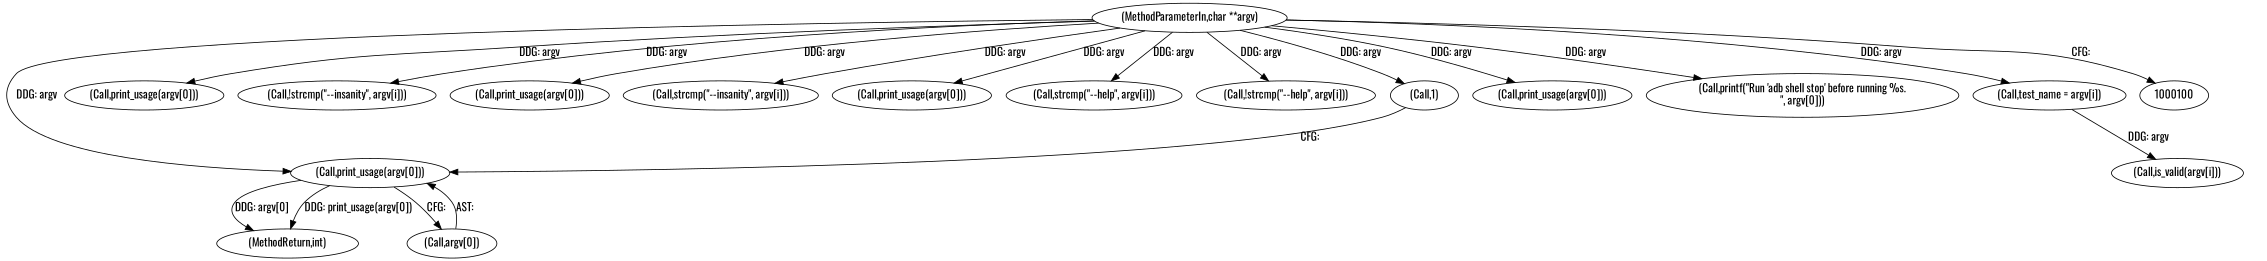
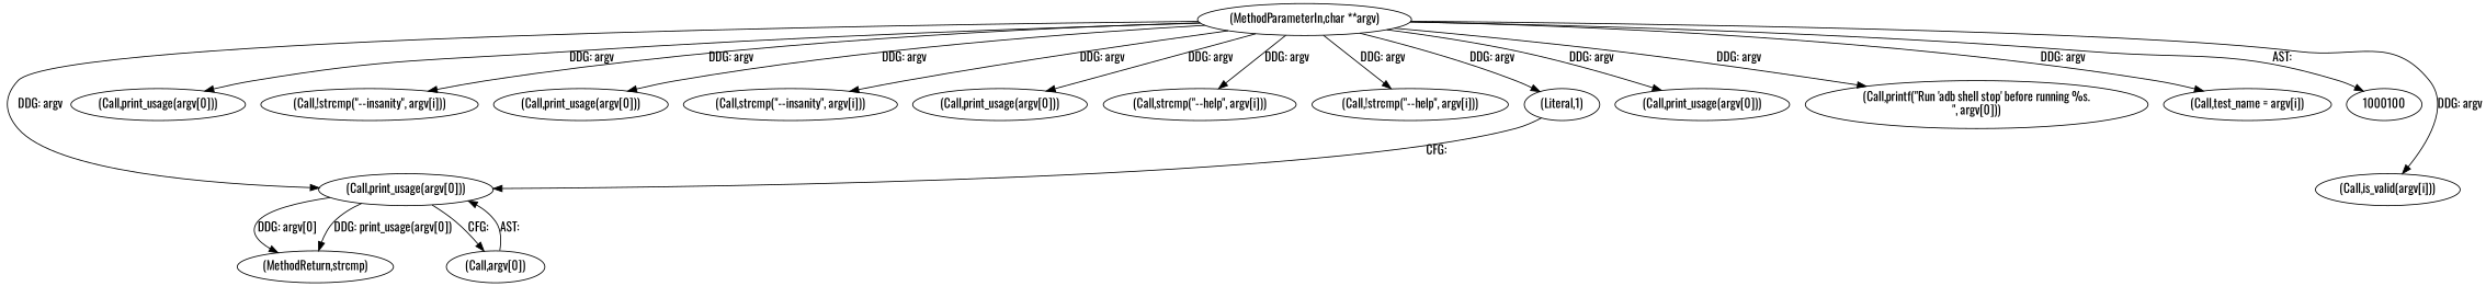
  digraph {
    fontname=Oswald
    node [fontname=Oswald]
    edge [fontname=Oswald]
    n1 [label="(Call,print_usage(argv[0]))"]
-   n2 [label="(MethodReturn,int)"]
+   n2 [label="(MethodReturn,strcmp)"]
    n3 [label="(Call,argv[0])"]
    n4 [label="(MethodParameterIn,char **argv)"]
    n5 [label="(Call,print_usage(argv[0]))"]
    n6 [label="(Call,!strcmp(\"--insanity\", argv[i]))"]
    n7 [label="(Call,print_usage(argv[0]))"]
    n8 [label="(Call,strcmp(\"--insanity\", argv[i]))"]
    n9 [label="(Call,print_usage(argv[0]))"]
    n10 [label="(Call,strcmp(\"--help\", argv[i]))"]
    n11 [label="(Call,!strcmp(\"--help\", argv[i]))"]
    n12 [label="(Call,test_name = argv[i])"]
    n13 [label="(Call,print_usage(argv[0]))"]
    n14 [label="(Call,printf(\"Run 'adb shell stop' before running %s.\n\", argv[0]))"]
    n15 [label="(Call,is_valid(argv[i]))"]
    1000100
-   n17 [label="(Call,1)"]
+   n17 [label="(Literal,1)"]
    n1 -> n2 [label="DDG: argv[0]"]
    n1 -> n2 [label="DDG: print_usage(argv[0])"]
    n1 -> n3 [label="CFG: "]
    n3 -> n1 [label="AST: "]
    n4 -> n1 [label="DDG: argv"]
    n4 -> n5 [label="DDG: argv"]
    n4 -> n6 [label="DDG: argv"]
    n4 -> n7 [label="DDG: argv"]
    n4 -> n8 [label="DDG: argv"]
    n4 -> n9 [label="DDG: argv"]
    n4 -> n10 [label="DDG: argv"]
    n4 -> n11 [label="DDG: argv"]
    n4 -> n12 [label="DDG: argv"]
    n4 -> n13 [label="DDG: argv"]
    n4 -> n14 [label="DDG: argv"]
-   n12 -> n15 [label="DDG: argv"]
-   n4 -> 1000100 [label="CFG: "]
+   n4 -> n15 [label="DDG: argv"]
+   n4 -> 1000100 [label="AST: "]
    n4 -> n17 [label="DDG: argv"]
    n17 -> n1 [label="CFG: "]
  }
